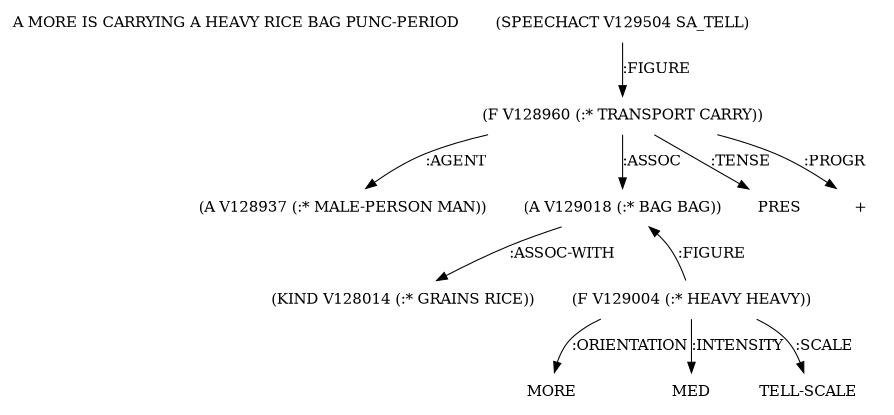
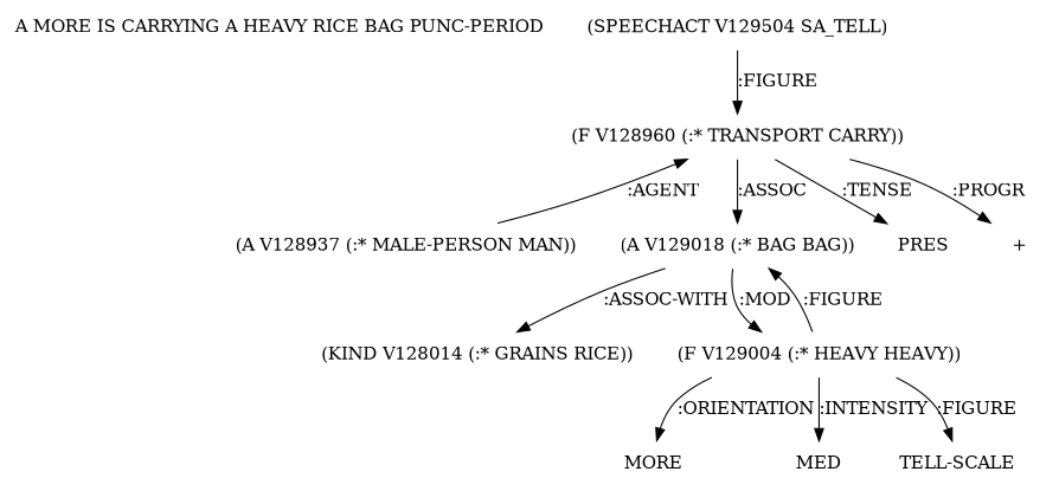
  digraph {
    node [shape=none]
    n1 [label="A MORE IS CARRYING A HEAVY RICE BAG PUNC-PERIOD"]
    n2 [label="(SPEECHACT V129504 SA_TELL)"]
    n3 [label="(F V128960 (:* TRANSPORT CARRY))"]
    n4 [label="(A V128937 (:* MALE-PERSON MAN))"]
    n5 [label="(A V129018 (:* BAG BAG))"]
    n6 [label=PRES]
    n7 [label="+"]
    n8 [label="(KIND V128014 (:* GRAINS RICE))"]
    n9 [label="(F V129004 (:* HEAVY HEAVY))"]
    n10 [label=MORE]
    n11 [label=MED]
    n12 [label="TELL-SCALE"]
    n2 -> n3 [label=":FIGURE"]
-   n3 -> n4 [label=":AGENT"]
+   n4 -> n3 [label=":AGENT"]
    n3 -> n5 [label=":ASSOC"]
    n3 -> n6 [label=":TENSE"]
    n3 -> n7 [label=":PROGR"]
    n5 -> n8 [label=":ASSOC-WITH"]
+   n5 -> n9 [label=":MOD"]
    n9 -> n5 [label=":FIGURE"]
    n9 -> n10 [label=":ORIENTATION"]
    n9 -> n11 [label=":INTENSITY"]
-   n9 -> n12 [label=":SCALE"]
+   n9 -> n12 [label=":FIGURE"]
  }
